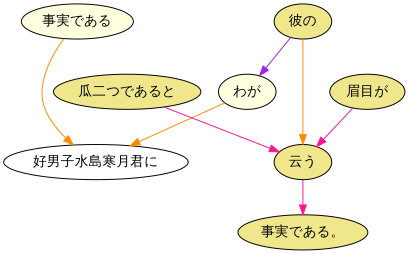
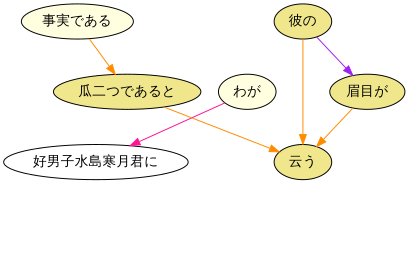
  digraph {
    fontname="IBM Plex Mono"
    node [fillcolor=khaki fontname="IBM Plex Mono" style=filled]
    edge [color=darkorange fontname="IBM Plex Mono"]
    n1 [label="彼の"]
    n2 [label="眉目が"]
    n3 [label="云う"]
-   n4 [label="事実である。"]
    n5 [fillcolor=lightyellow label="わが"]
    n6 [fillcolor=white label="好男子水島寒月君に"]
    n7 [fillcolor=lightyellow label="事実である"]
    n8 [label="瓜二つであると"]
-   n1 -> n5 [color=purple]
+   n1 -> n2 [color=purple]
    n1 -> n3
-   n2 -> n3 [color=deeppink]
-   n3 -> n4 [color=deeppink]
-   n5 -> n6
-   n7 -> n6
-   n8 -> n3 [color=deeppink]
+   n2 -> n3
+   n5 -> n6 [color=deeppink]
+   n7 -> n8
+   n8 -> n3
  }
